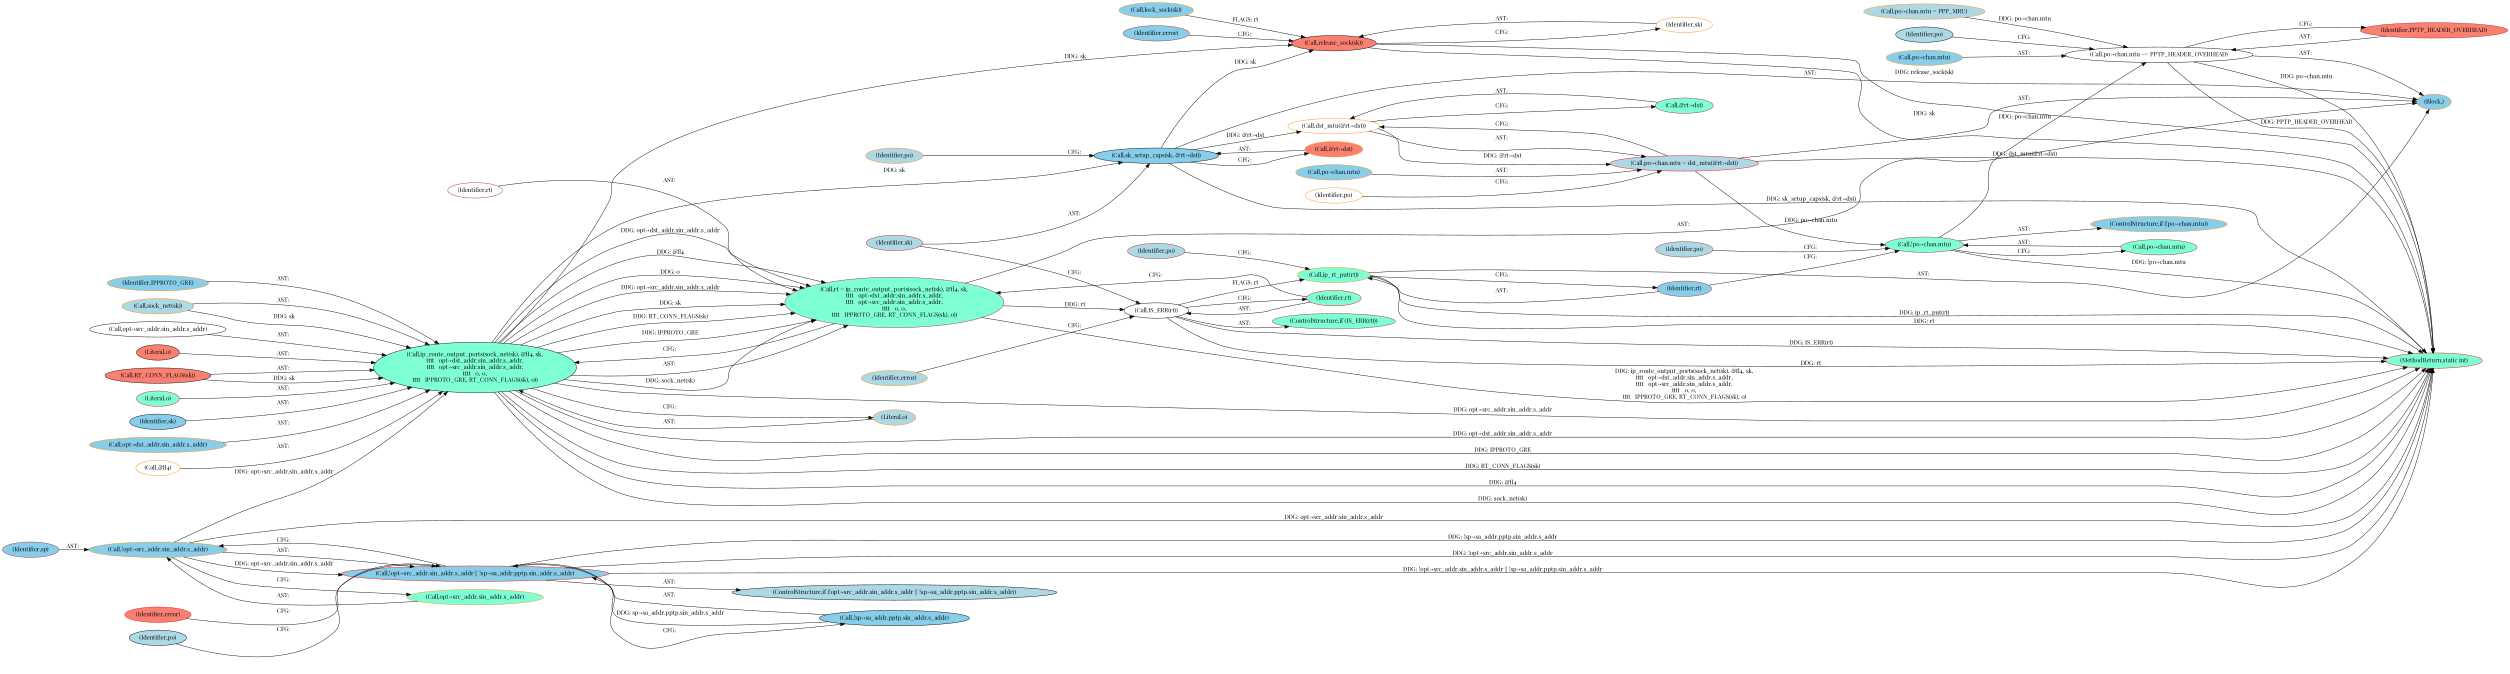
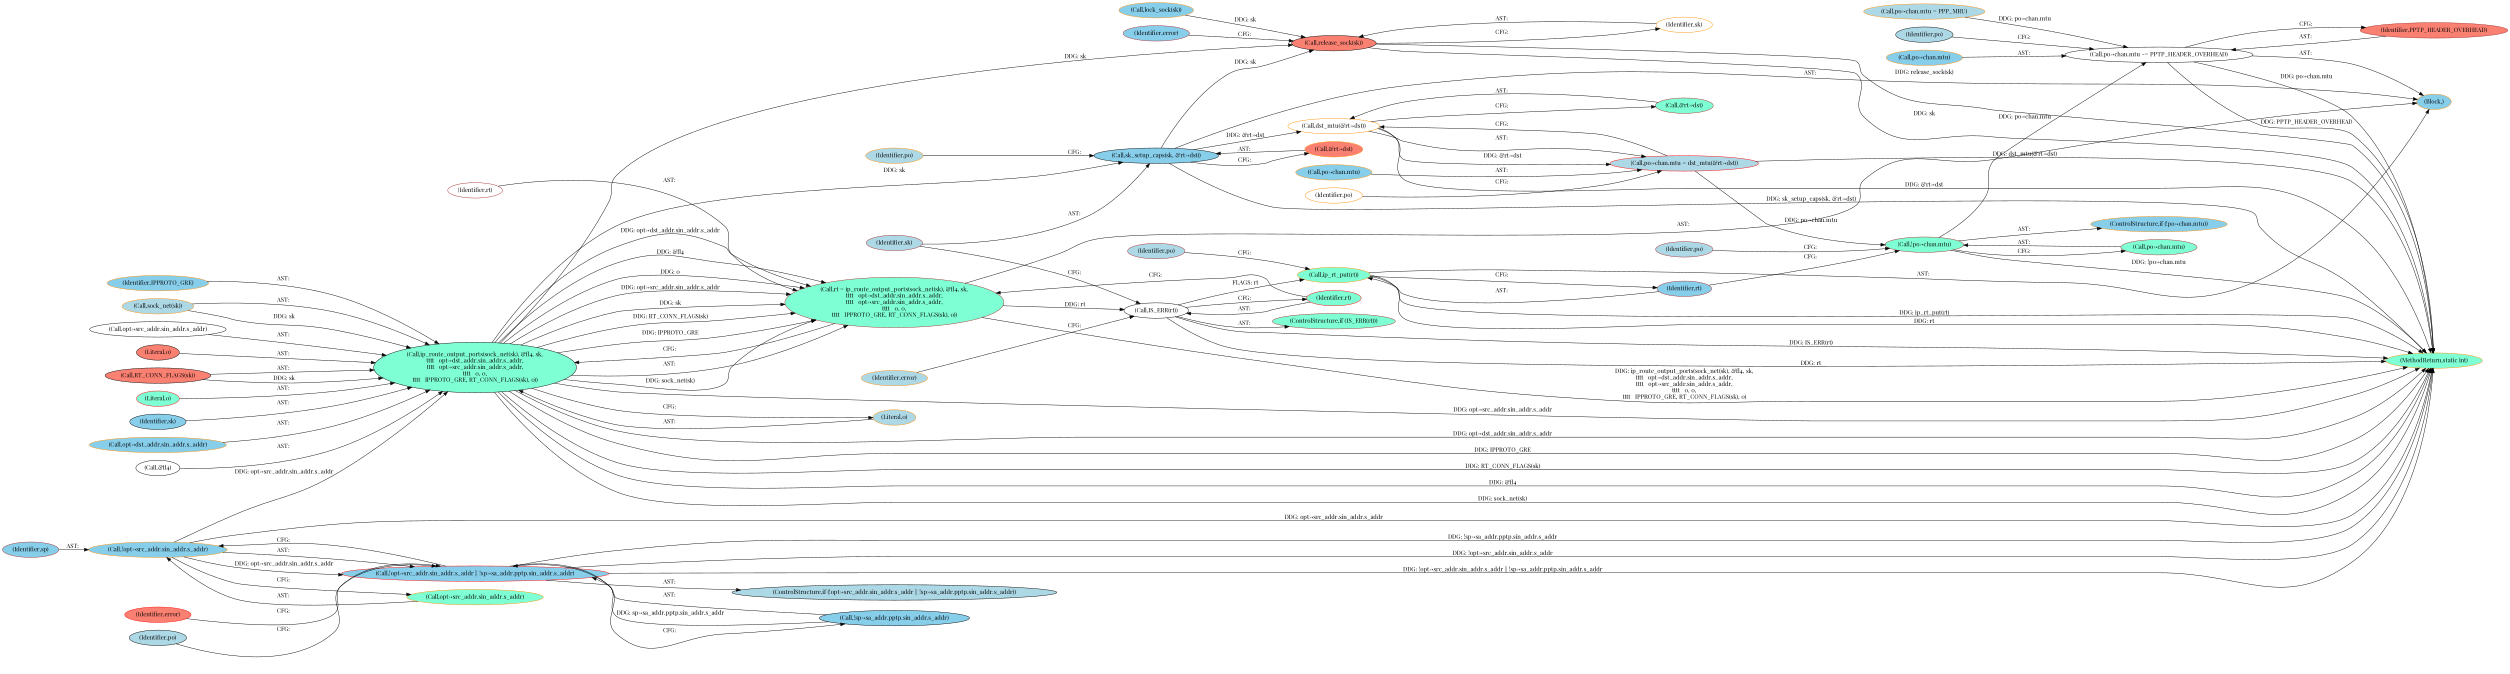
  digraph {
    fontname="Playfair Display"
    rankdir=LR
    node [color=darkorange fillcolor=skyblue fontname="Playfair Display" style=filled]
    edge [fontname="Playfair Display"]
    n1 [label="(Call,!opt->src_addr.sin_addr.s_addr)"]
    n2 [color=red label="(Call,!opt->src_addr.sin_addr.s_addr || !sp->sa_addr.pptp.sin_addr.s_addr)"]
    n3 [color=black fillcolor=aquamarine label="(Call,ip_route_output_ports(sock_net(sk), &fl4, sk,\n\t\t\t\t   opt->dst_addr.sin_addr.s_addr,\n\t\t\t\t   opt->src_addr.sin_addr.s_addr,\n\t\t\t\t   0, 0,\n\t\t\t\t   IPPROTO_GRE, RT_CONN_FLAGS(sk), 0))"]
-   n4 [color=red fillcolor=aquamarine label="(MethodReturn,static int)"]
+   n4 [fillcolor=aquamarine label="(MethodReturn,static int)"]
    n5 [fillcolor=aquamarine label="(Call,opt->src_addr.sin_addr.s_addr)"]
    n6 [color=black fillcolor=lightblue label="(ControlStructure,if (!opt->src_addr.sin_addr.s_addr || !sp->sa_addr.pptp.sin_addr.s_addr))"]
    n7 [color=black label="(Call,!sp->sa_addr.pptp.sin_addr.s_addr)"]
    n8 [color=brown fillcolor=aquamarine label="(Call,rt = ip_route_output_ports(sock_net(sk), &fl4, sk,\n\t\t\t\t   opt->dst_addr.sin_addr.s_addr,\n\t\t\t\t   opt->src_addr.sin_addr.s_addr,\n\t\t\t\t   0, 0,\n\t\t\t\t   IPPROTO_GRE, RT_CONN_FLAGS(sk), 0))"]
    n9 [color=black label="(Call,sk_setup_caps(sk, &rt->dst))"]
    n10 [color=black fillcolor=salmon label="(Call,release_sock(sk))"]
    n11 [fillcolor=lightblue label="(Literal,0)"]
    n12 [color=black fillcolor=white label="(Call,IS_ERR(rt))"]
    n13 [label="(Block,)"]
    n14 [fillcolor=white label="(Call,dst_mtu(&rt->dst))"]
    n15 [fillcolor=salmon label="(Call,&rt->dst)"]
    n16 [fillcolor=white label="(Identifier,sk)"]
    n17 [fillcolor=aquamarine label="(Call,ip_rt_put(rt))"]
    n18 [color=red fillcolor=aquamarine label="(Identifier,rt)"]
    n19 [color=brown fillcolor=aquamarine label="(ControlStructure,if (IS_ERR(rt)))"]
    n20 [color=brown label="(Identifier,rt)"]
    n21 [color=brown fillcolor=aquamarine label="(Call,!po->chan.mtu)"]
    n22 [color=red fillcolor=lightblue label="(Call,po->chan.mtu = dst_mtu(&rt->dst))"]
    n23 [color=brown fillcolor=aquamarine label="(Call,&rt->dst)"]
    n24 [color=black fillcolor=white label="(Call,po->chan.mtu -= PPTP_HEADER_OVERHEAD)"]
    n25 [label="(ControlStructure,if (!po->chan.mtu))"]
    n26 [color=brown fillcolor=aquamarine label="(Call,po->chan.mtu)"]
    n27 [color=brown fillcolor=salmon label="(Identifier,PPTP_HEADER_OVERHEAD)"]
    n28 [color=brown fillcolor=lightblue label="(Identifier,sk)"]
    n29 [color=red fillcolor=aquamarine label="(Literal,0)"]
    n30 [color=red fillcolor=salmon label="(Identifier,error)"]
    n31 [label="(Call,po->chan.mtu)"]
    n32 [fillcolor=lightblue label="(Identifier,po)"]
    n33 [color=black label="(Identifier,sk)"]
    n34 [color=brown fillcolor=lightblue label="(Identifier,po)"]
    n35 [label="(Call,opt->dst_addr.sin_addr.s_addr)"]
    n36 [color=brown label="(Identifier,sp)"]
-   n37 [fillcolor=white label="(Call,&fl4)"]
+   n37 [color=black fillcolor=white label="(Call,&fl4)"]
    n38 [label="(Identifier,IPPROTO_GRE)"]
    n39 [label="(Call,lock_sock(sk))"]
    n40 [color=brown label="(Identifier,error)"]
    n41 [fillcolor=lightblue label="(Call,sock_net(sk))"]
    n42 [color=brown fillcolor=lightblue label="(Identifier,po)"]
    n43 [color=black fillcolor=lightblue label="(Identifier,po)"]
    n44 [color=black fillcolor=white label="(Call,opt->src_addr.sin_addr.s_addr)"]
    n45 [fillcolor=lightblue label="(Call,po->chan.mtu = PPP_MRU)"]
    n46 [fillcolor=white label="(Identifier,po)"]
    n47 [color=black fillcolor=salmon label="(Literal,0)"]
    n48 [color=black fillcolor=lightblue label="(Identifier,po)"]
    n49 [fillcolor=lightblue label="(Identifier,error)"]
    n50 [color=brown fillcolor=white label="(Identifier,rt)"]
    n51 [label="(Call,po->chan.mtu)"]
    n52 [color=black fillcolor=salmon label="(Call,RT_CONN_FLAGS(sk))"]
    n1 -> n2 [label="AST: "]
    n1 -> n2 [label="DDG: opt->src_addr.sin_addr.s_addr"]
    n1 -> n3 [label="DDG: opt->src_addr.sin_addr.s_addr"]
    n1 -> n4 [label="DDG: opt->src_addr.sin_addr.s_addr"]
    n1 -> n5 [label="CFG: "]
    n2 -> n1 [label="CFG: "]
    n2 -> n4 [label="DDG: !sp->sa_addr.pptp.sin_addr.s_addr"]
    n2 -> n4 [label="DDG: !opt->src_addr.sin_addr.s_addr"]
    n2 -> n4 [label="DDG: !opt->src_addr.sin_addr.s_addr || !sp->sa_addr.pptp.sin_addr.s_addr"]
    n2 -> n6 [label="AST: "]
    n2 -> n7 [label="CFG: "]
    n3 -> n4 [label="DDG: sock_net(sk)"]
    n3 -> n4 [label="DDG: opt->src_addr.sin_addr.s_addr"]
    n3 -> n4 [label="DDG: opt->dst_addr.sin_addr.s_addr"]
    n3 -> n4 [label="DDG: IPPROTO_GRE"]
    n3 -> n4 [label="DDG: RT_CONN_FLAGS(sk)"]
    n3 -> n4 [label="DDG: &fl4"]
    n3 -> n8 [label="AST: "]
    n3 -> n8 [label="DDG: sock_net(sk)"]
    n3 -> n8 [label="DDG: opt->dst_addr.sin_addr.s_addr"]
    n3 -> n8 [label="DDG: &fl4"]
    n3 -> n8 [label="DDG: 0"]
    n3 -> n8 [label="DDG: opt->src_addr.sin_addr.s_addr"]
    n3 -> n8 [label="DDG: sk"]
    n3 -> n8 [label="DDG: RT_CONN_FLAGS(sk)"]
    n3 -> n8 [label="DDG: IPPROTO_GRE"]
    n3 -> n9 [label="DDG: sk"]
    n3 -> n10 [label="DDG: sk"]
    n3 -> n11 [label="CFG: "]
    n5 -> n1 [label="AST: "]
    n7 -> n2 [label="AST: "]
    n7 -> n2 [label="DDG: sp->sa_addr.pptp.sin_addr.s_addr"]
    n8 -> n3 [label="CFG: "]
    n8 -> n4 [label="DDG: ip_route_output_ports(sock_net(sk), &fl4, sk,\n\t\t\t\t   opt->dst_addr.sin_addr.s_addr,\n\t\t\t\t   opt->src_addr.sin_addr.s_addr,\n\t\t\t\t   0, 0,\n\t\t\t\t   IPPROTO_GRE, RT_CONN_FLAGS(sk), 0)"]
    n8 -> n12 [label="DDG: rt"]
    n8 -> n13 [label="AST: "]
    n9 -> n4 [label="DDG: sk_setup_caps(sk, &rt->dst)"]
    n9 -> n10 [label="DDG: sk"]
    n9 -> n13 [label="AST: "]
    n9 -> n14 [label="DDG: &rt->dst"]
    n9 -> n15 [label="CFG: "]
    n10 -> n4 [label="DDG: release_sock(sk)"]
    n10 -> n4 [label="DDG: sk"]
    n10 -> n16 [label="CFG: "]
    n11 -> n3 [label="AST: "]
    n12 -> n4 [label="DDG: rt"]
    n12 -> n4 [label="DDG: IS_ERR(rt)"]
    n12 -> n17 [label="FLAGS: rt"]
    n12 -> n18 [label="CFG: "]
    n12 -> n19 [label="AST: "]
+   n14 -> n4 [label="DDG: &rt->dst"]
    n14 -> n22 [label="AST: "]
    n14 -> n22 [label="DDG: &rt->dst"]
    n14 -> n23 [label="CFG: "]
    n15 -> n9 [label="AST: "]
    n16 -> n10 [label="AST: "]
    n17 -> n4 [label="DDG: ip_rt_put(rt)"]
    n17 -> n4 [label="DDG: rt"]
    n17 -> n13 [label="AST: "]
    n17 -> n20 [label="CFG: "]
    n18 -> n8 [label="CFG: "]
    n18 -> n12 [label="AST: "]
    n20 -> n17 [label="AST: "]
    n20 -> n21 [label="CFG: "]
    n21 -> n4 [label="DDG: !po->chan.mtu"]
    n21 -> n24 [label="DDG: po->chan.mtu"]
    n21 -> n25 [label="AST: "]
    n21 -> n26 [label="CFG: "]
    n22 -> n4 [label="DDG: dst_mtu(&rt->dst)"]
-   n22 -> n13 [label="AST: "]
    n22 -> n14 [label="CFG: "]
    n22 -> n21 [label="DDG: po->chan.mtu"]
    n23 -> n14 [label="AST: "]
    n24 -> n4 [label="DDG: po->chan.mtu"]
    n24 -> n4 [label="DDG: PPTP_HEADER_OVERHEAD"]
    n24 -> n13 [label="AST: "]
    n24 -> n27 [label="CFG: "]
    n26 -> n21 [label="AST: "]
    n27 -> n24 [label="AST: "]
    n28 -> n9 [label="AST: "]
    n28 -> n12 [label="CFG: "]
    n29 -> n3 [label="AST: "]
    n30 -> n2 [label="CFG: "]
    n31 -> n22 [label="AST: "]
    n32 -> n9 [label="CFG: "]
    n33 -> n3 [label="AST: "]
    n34 -> n21 [label="CFG: "]
    n35 -> n3 [label="AST: "]
    n36 -> n1 [label="AST: "]
    n37 -> n3 [label="AST: "]
    n38 -> n3 [label="AST: "]
-   n39 -> n10 [label="FLAGS: rt"]
+   n39 -> n10 [label="DDG: sk"]
    n40 -> n10 [label="CFG: "]
    n41 -> n3 [label="AST: "]
    n41 -> n3 [label="DDG: sk"]
    n42 -> n17 [label="CFG: "]
    n43 -> n2 [label="CFG: "]
    n44 -> n3 [label="AST: "]
    n45 -> n24 [label="DDG: po->chan.mtu"]
    n46 -> n22 [label="CFG: "]
    n47 -> n3 [label="AST: "]
    n48 -> n24 [label="CFG: "]
    n49 -> n12 [label="CFG: "]
    n50 -> n8 [label="AST: "]
    n51 -> n24 [label="AST: "]
    n52 -> n3 [label="AST: "]
    n52 -> n3 [label="DDG: sk"]
  }
